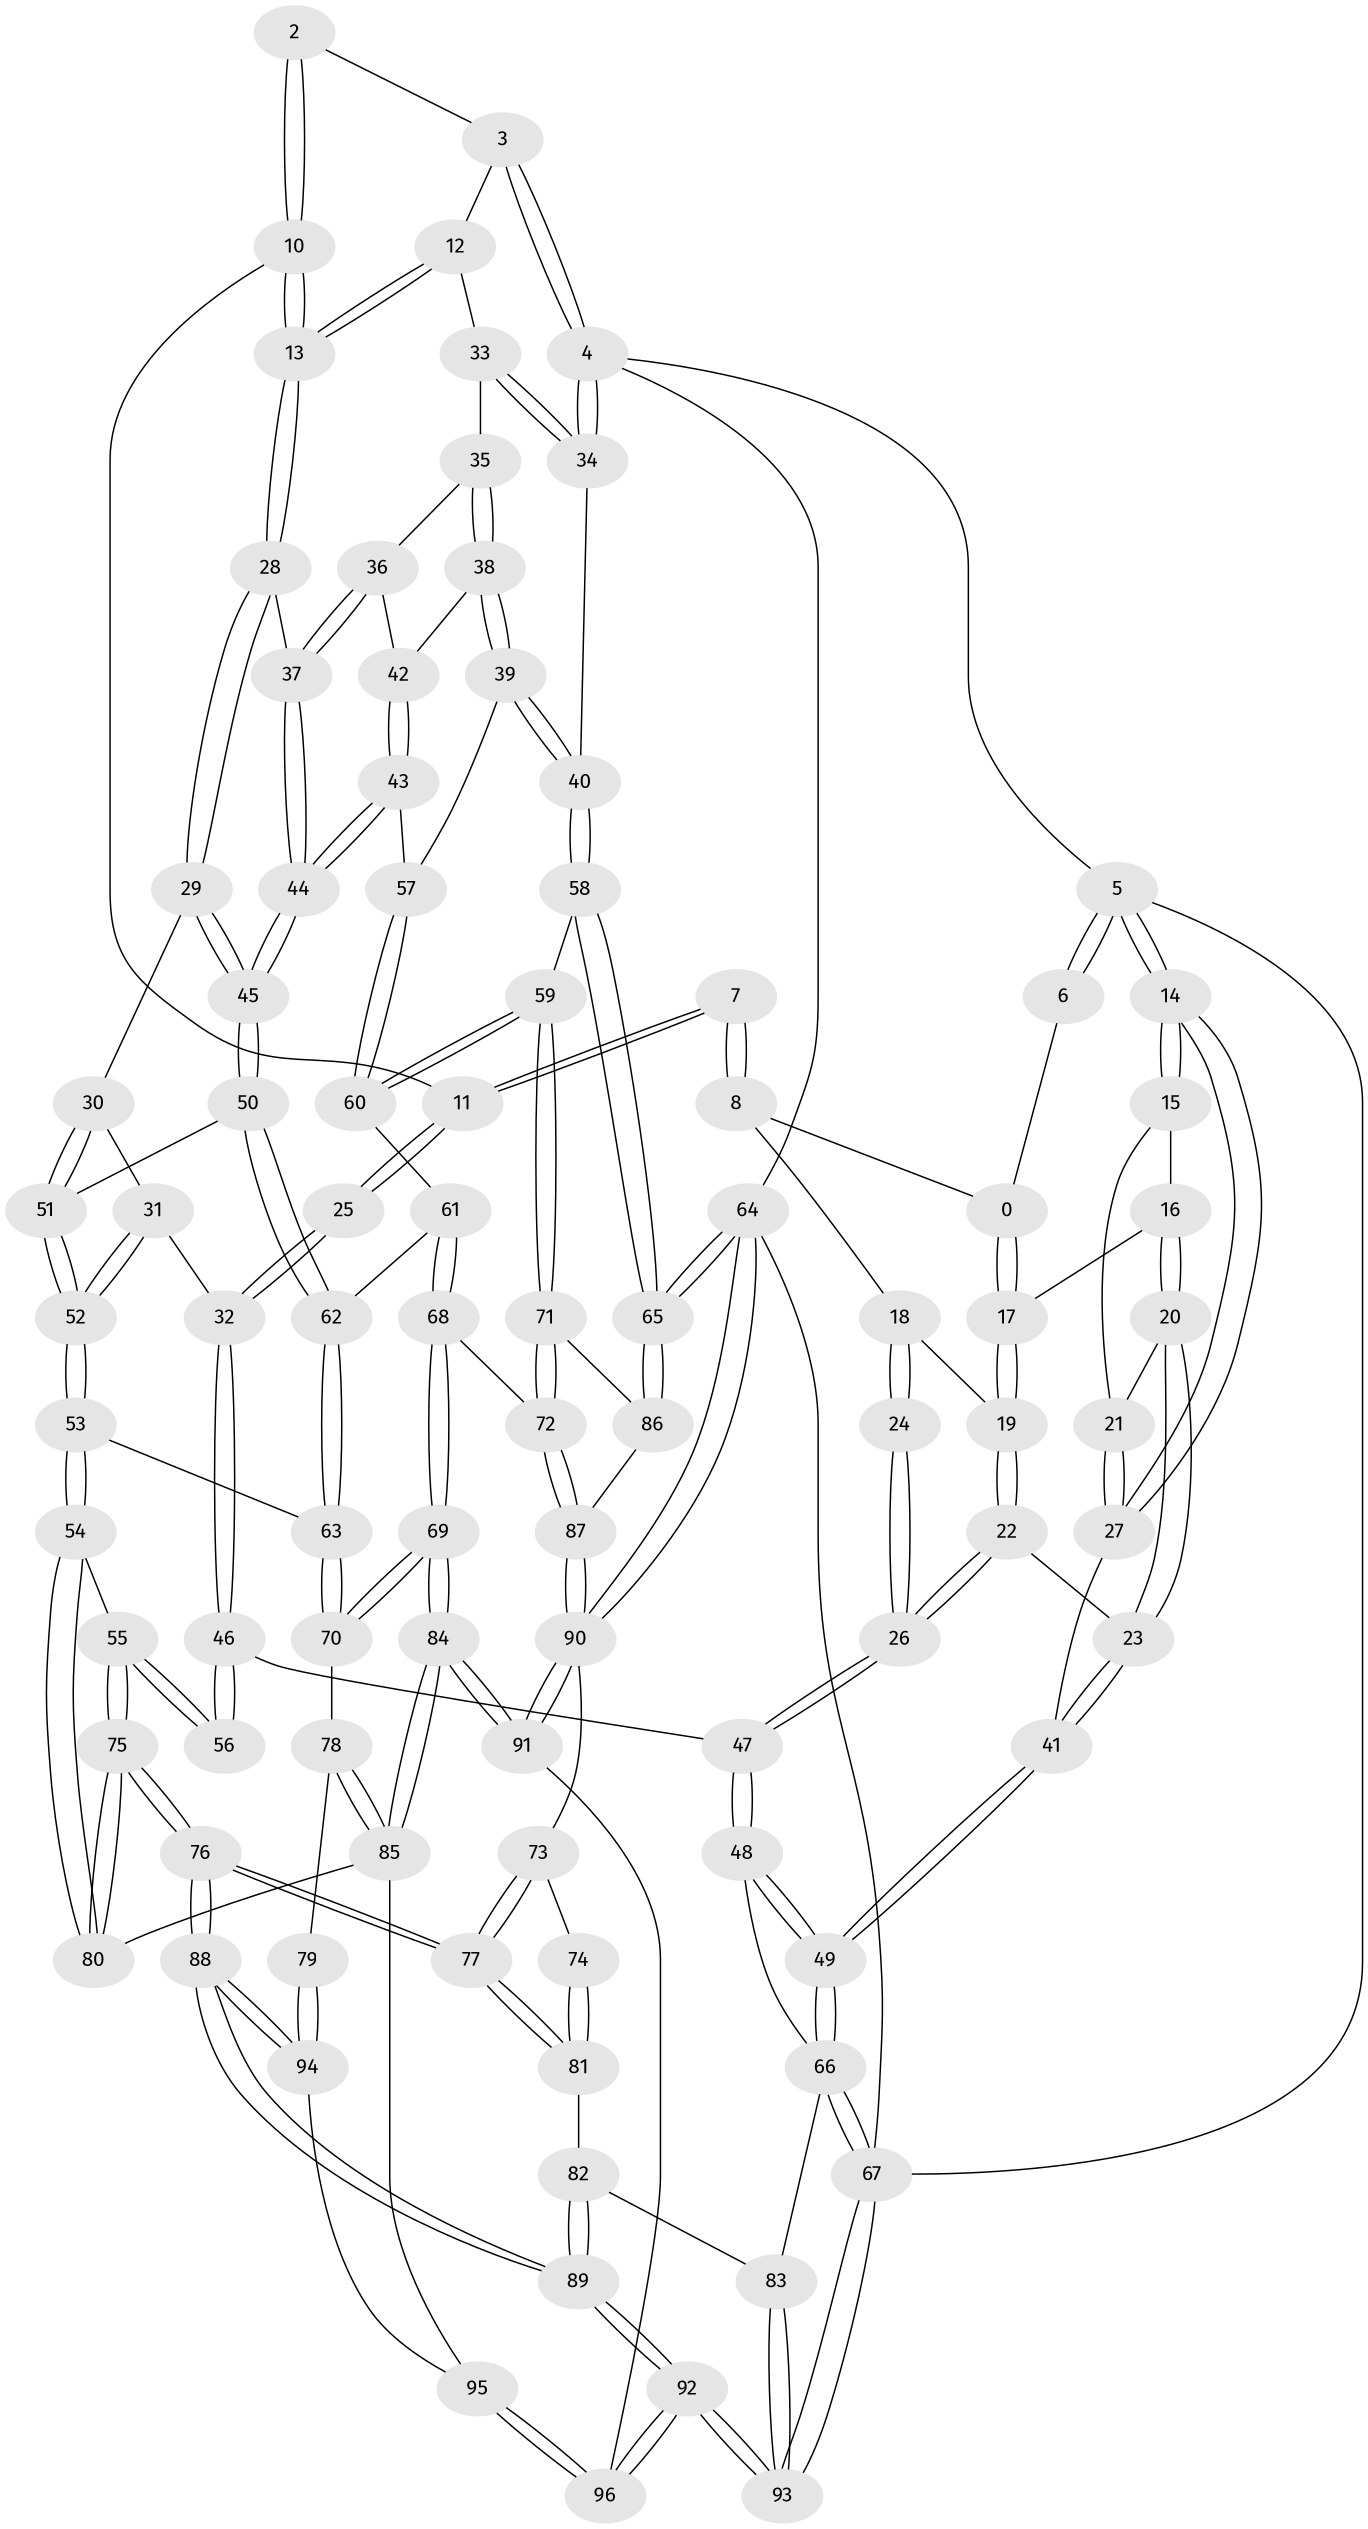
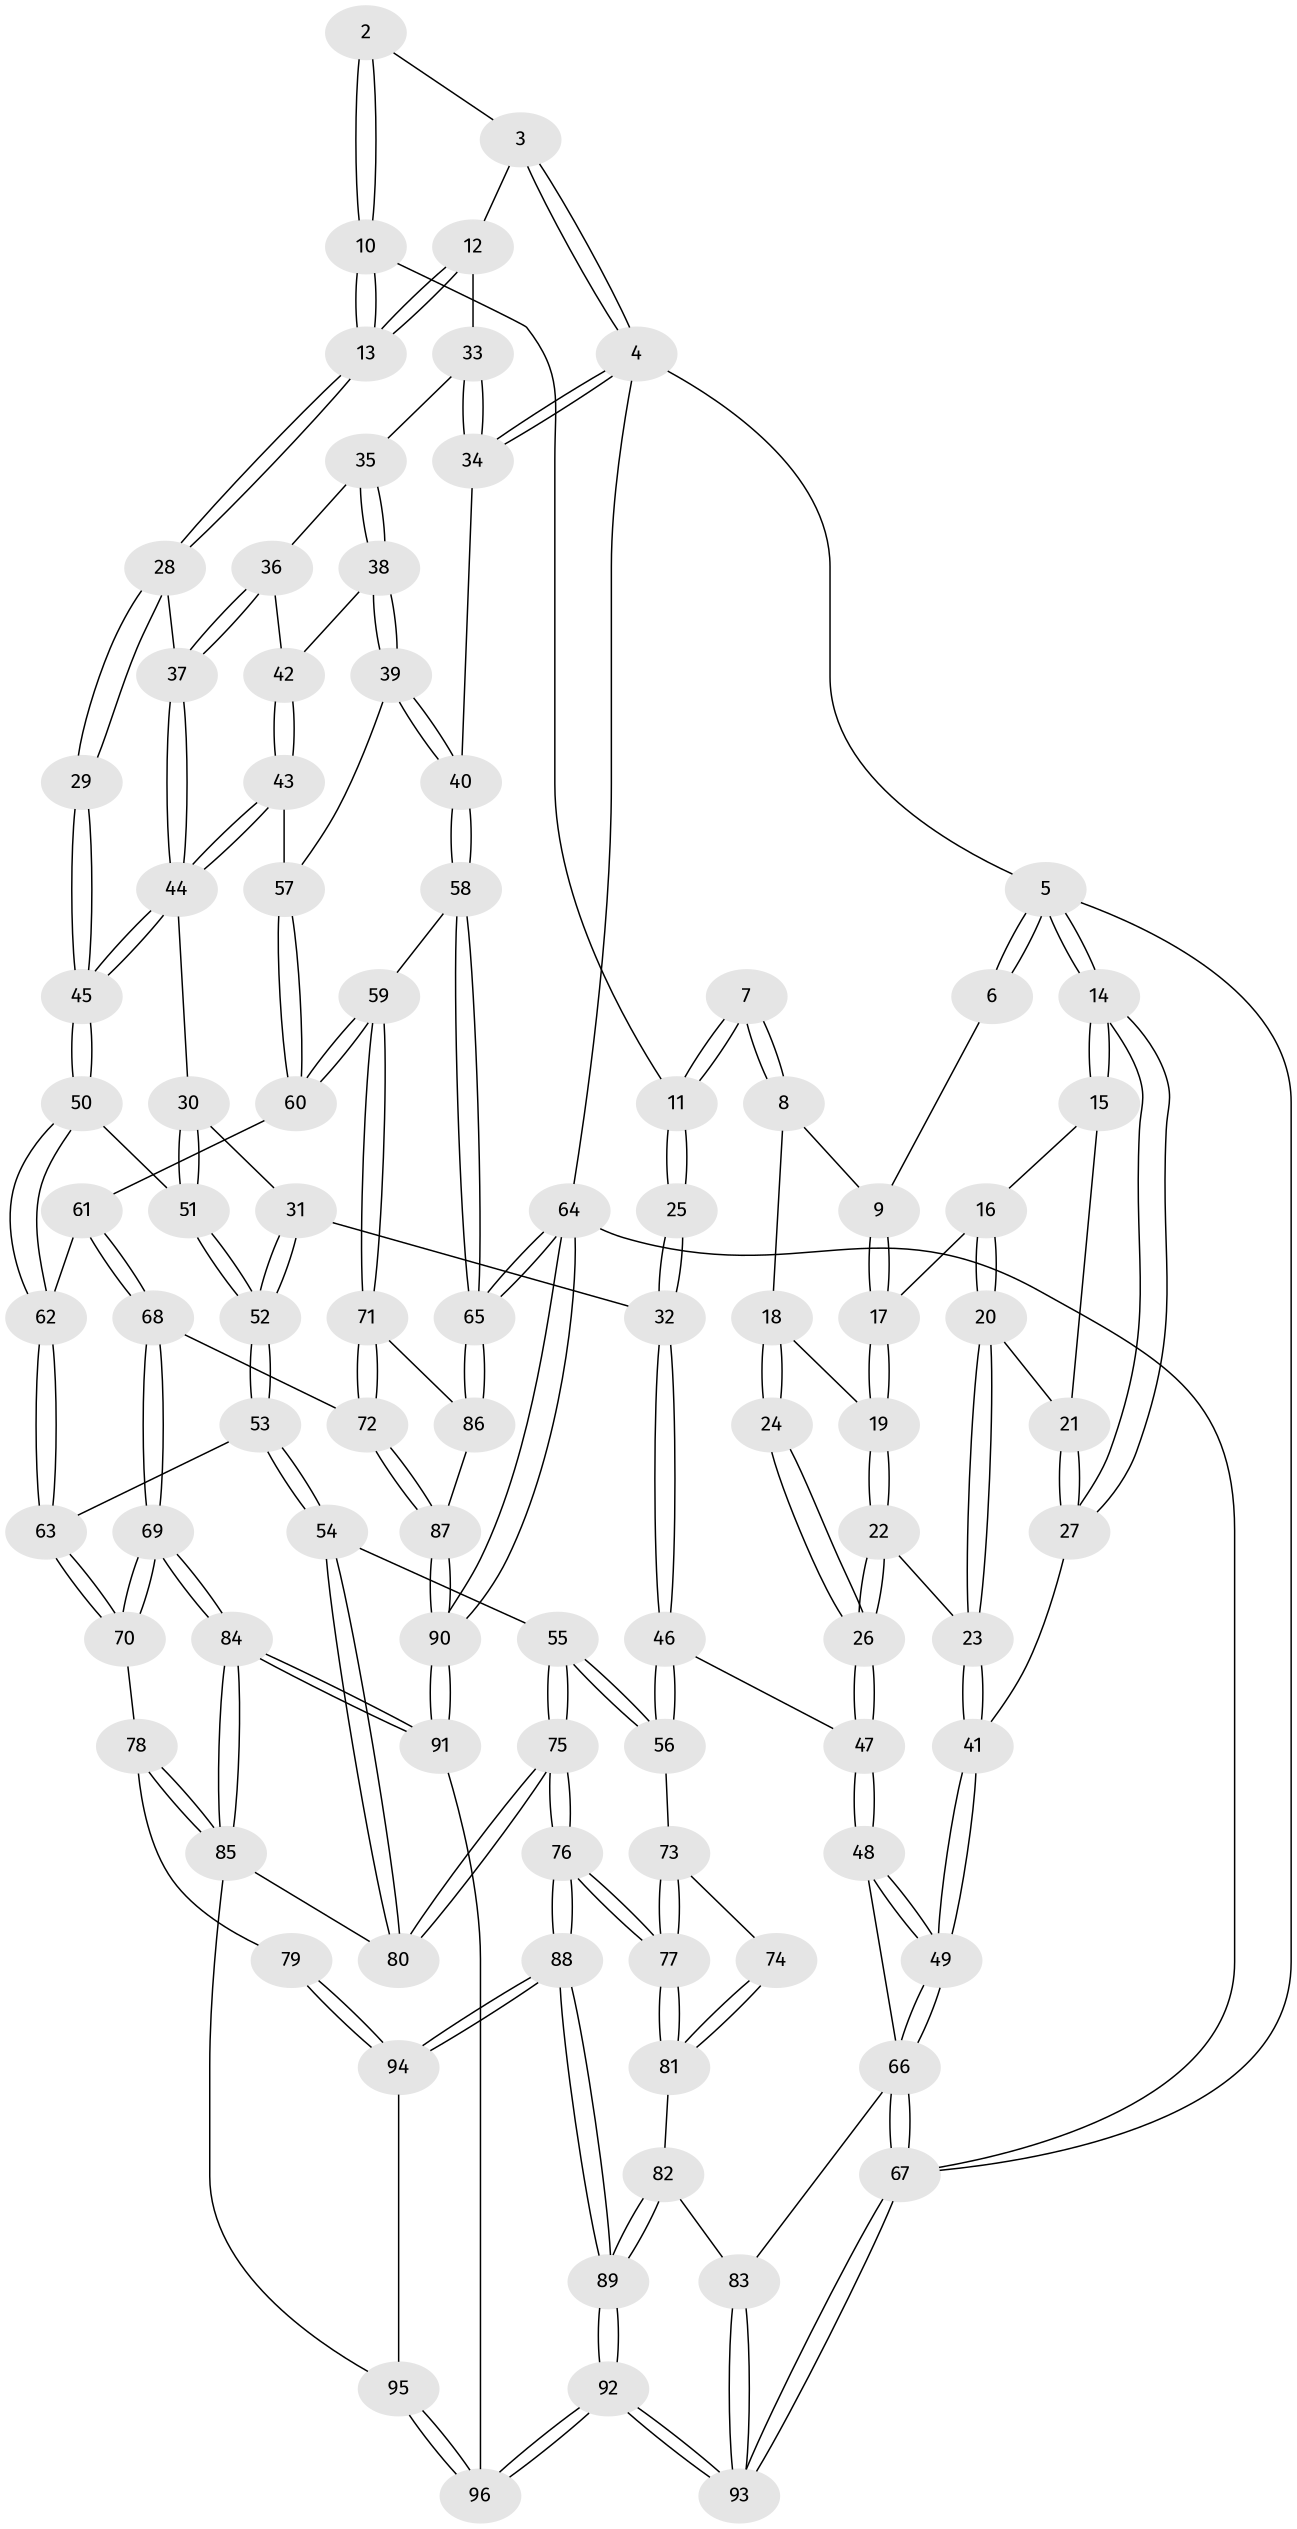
  graph {
    fontname="Fira Sans"
    node [color=gray90 fontname="Fira Sans" style=filled]
    edge [fontname="Fira Sans"]
    2
    3
    10
    7
    8
    11
    4
    12
    13
    5
    34
    64
    33
    6
    14
    67
    40
    65
    90
-   9 [label=0]
+   9
    15
    27
    93
    17
    18
    25
    19
    24
    28
    32
    35
    29
    37
    16
    21
    41
    20
    23
    22
    26
    47
    49
    46
    48
    30
    45
    44
    31
    51
    50
    52
    53
    56
    36
    38
    58
    42
    39
    43
    57
    60
    59
    66
    62
    73
    74
    81
    83
    63
    54
    55
    80
    70
    75
    76
    77
    61
    71
    86
    72
    68
    69
    78
    91
    87
    84
    85
    79
    82
    88
    94
    89
    95
    92
    96
    2 -- 3
    2 -- 10
    2 -- 10
    3 -- 4
    3 -- 4
    3 -- 12
    10 -- 11
    10 -- 13
    10 -- 13
    7 -- 8
    7 -- 8
    7 -- 11
    7 -- 11
    8 -- 9
    8 -- 18
    11 -- 25
    11 -- 25
    4 -- 5
    4 -- 34
    4 -- 34
    4 -- 64
    12 -- 13
    12 -- 13
    12 -- 33
    13 -- 28
    13 -- 28
    5 -- 6
    5 -- 6
    5 -- 14
    5 -- 14
    5 -- 67
    34 -- 40
    64 -- 67
    64 -- 65
    64 -- 65
    64 -- 90
    64 -- 90
    33 -- 34
    33 -- 34
    33 -- 35
    6 -- 9
    14 -- 15
    14 -- 15
    14 -- 27
    14 -- 27
    67 -- 93
    67 -- 93
    40 -- 58
    40 -- 58
    65 -- 86
    65 -- 86
    90 -- 91
    90 -- 91
    9 -- 17
    9 -- 17
    15 -- 16
    15 -- 21
    27 -- 41
    17 -- 19
    17 -- 19
    18 -- 19
    18 -- 24
    18 -- 24
    25 -- 32
    25 -- 32
    19 -- 22
    19 -- 22
    24 -- 26
    24 -- 26
    28 -- 29
    28 -- 29
    28 -- 37
    32 -- 46
    32 -- 46
    35 -- 36
    35 -- 38
    35 -- 38
-   29 -- 30
+   44 -- 30
    29 -- 45
    29 -- 45
    37 -- 44
    37 -- 44
    16 -- 17
    16 -- 20
    16 -- 20
    21 -- 27
    21 -- 27
    41 -- 49
    41 -- 49
    20 -- 21
    20 -- 23
    20 -- 23
    23 -- 41
    23 -- 41
    22 -- 23
    22 -- 26
    22 -- 26
    26 -- 47
    26 -- 47
    47 -- 48
    47 -- 48
    49 -- 66
    49 -- 66
    46 -- 47
    46 -- 56
    46 -- 56
    48 -- 49
    48 -- 49
    48 -- 66
    30 -- 31
    30 -- 51
    30 -- 51
    45 -- 50
    45 -- 50
    44 -- 45
    44 -- 45
    31 -- 32
    31 -- 52
    31 -- 52
    51 -- 52
    51 -- 52
    50 -- 51
    50 -- 62
    50 -- 62
    52 -- 53
    52 -- 53
    53 -- 63
    53 -- 54
    53 -- 54
-   90 -- 73
+   56 -- 73
    36 -- 37
    36 -- 37
    36 -- 42
    38 -- 42
    38 -- 39
    38 -- 39
    58 -- 65
    58 -- 65
    58 -- 59
    42 -- 43
    42 -- 43
    39 -- 40
    39 -- 40
    39 -- 57
    43 -- 44
    43 -- 44
    43 -- 57
    57 -- 60
    57 -- 60
    60 -- 61
    59 -- 60
    59 -- 60
    59 -- 71
    59 -- 71
    66 -- 67
    66 -- 67
    66 -- 83
    62 -- 63
    62 -- 63
    73 -- 74
    73 -- 77
    73 -- 77
    74 -- 81
    74 -- 81
    81 -- 82
    83 -- 93
    83 -- 93
    63 -- 70
    63 -- 70
    54 -- 55
    54 -- 80
    54 -- 80
    55 -- 56
    55 -- 56
    55 -- 75
    55 -- 75
    70 -- 78
    75 -- 80
    75 -- 80
    75 -- 76
    75 -- 76
    76 -- 77
    76 -- 77
    76 -- 88
    76 -- 88
    77 -- 81
    77 -- 81
    61 -- 62
    61 -- 68
    61 -- 68
    71 -- 86
    71 -- 72
    71 -- 72
    86 -- 87
    72 -- 87
    72 -- 87
    68 -- 72
    68 -- 69
    68 -- 69
    69 -- 70
    69 -- 70
    69 -- 84
    69 -- 84
    78 -- 85
    78 -- 85
    78 -- 79
    91 -- 96
    87 -- 90
    87 -- 90
    84 -- 91
    84 -- 91
    84 -- 85
    84 -- 85
    85 -- 80
    85 -- 95
    79 -- 94
    79 -- 94
    82 -- 83
    82 -- 89
    82 -- 89
    88 -- 94
    88 -- 94
    88 -- 89
    88 -- 89
    94 -- 95
    89 -- 92
    89 -- 92
    95 -- 96
    95 -- 96
    92 -- 93
    92 -- 93
    92 -- 96
    92 -- 96
  }
